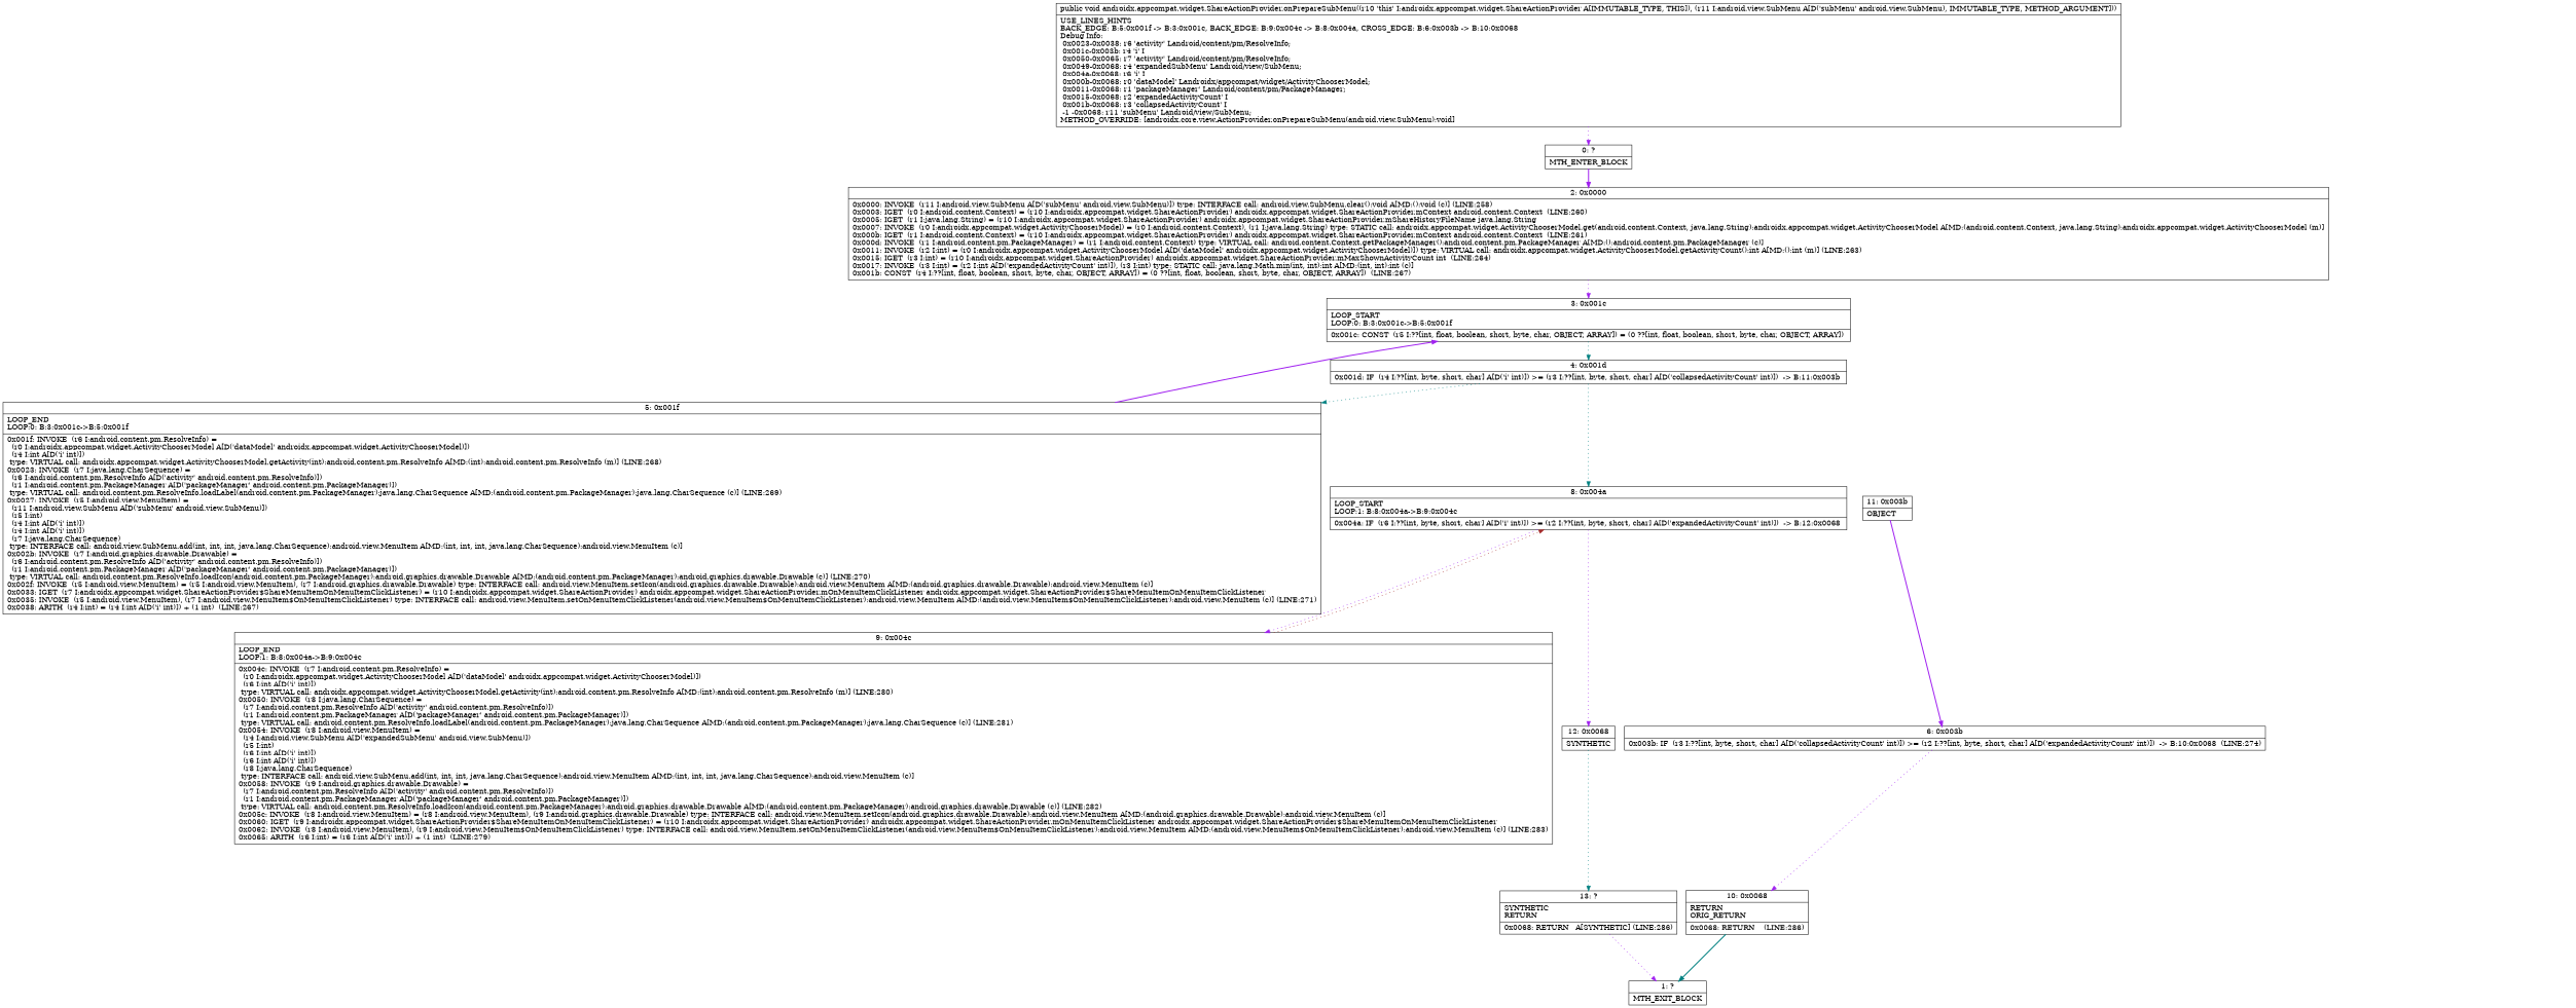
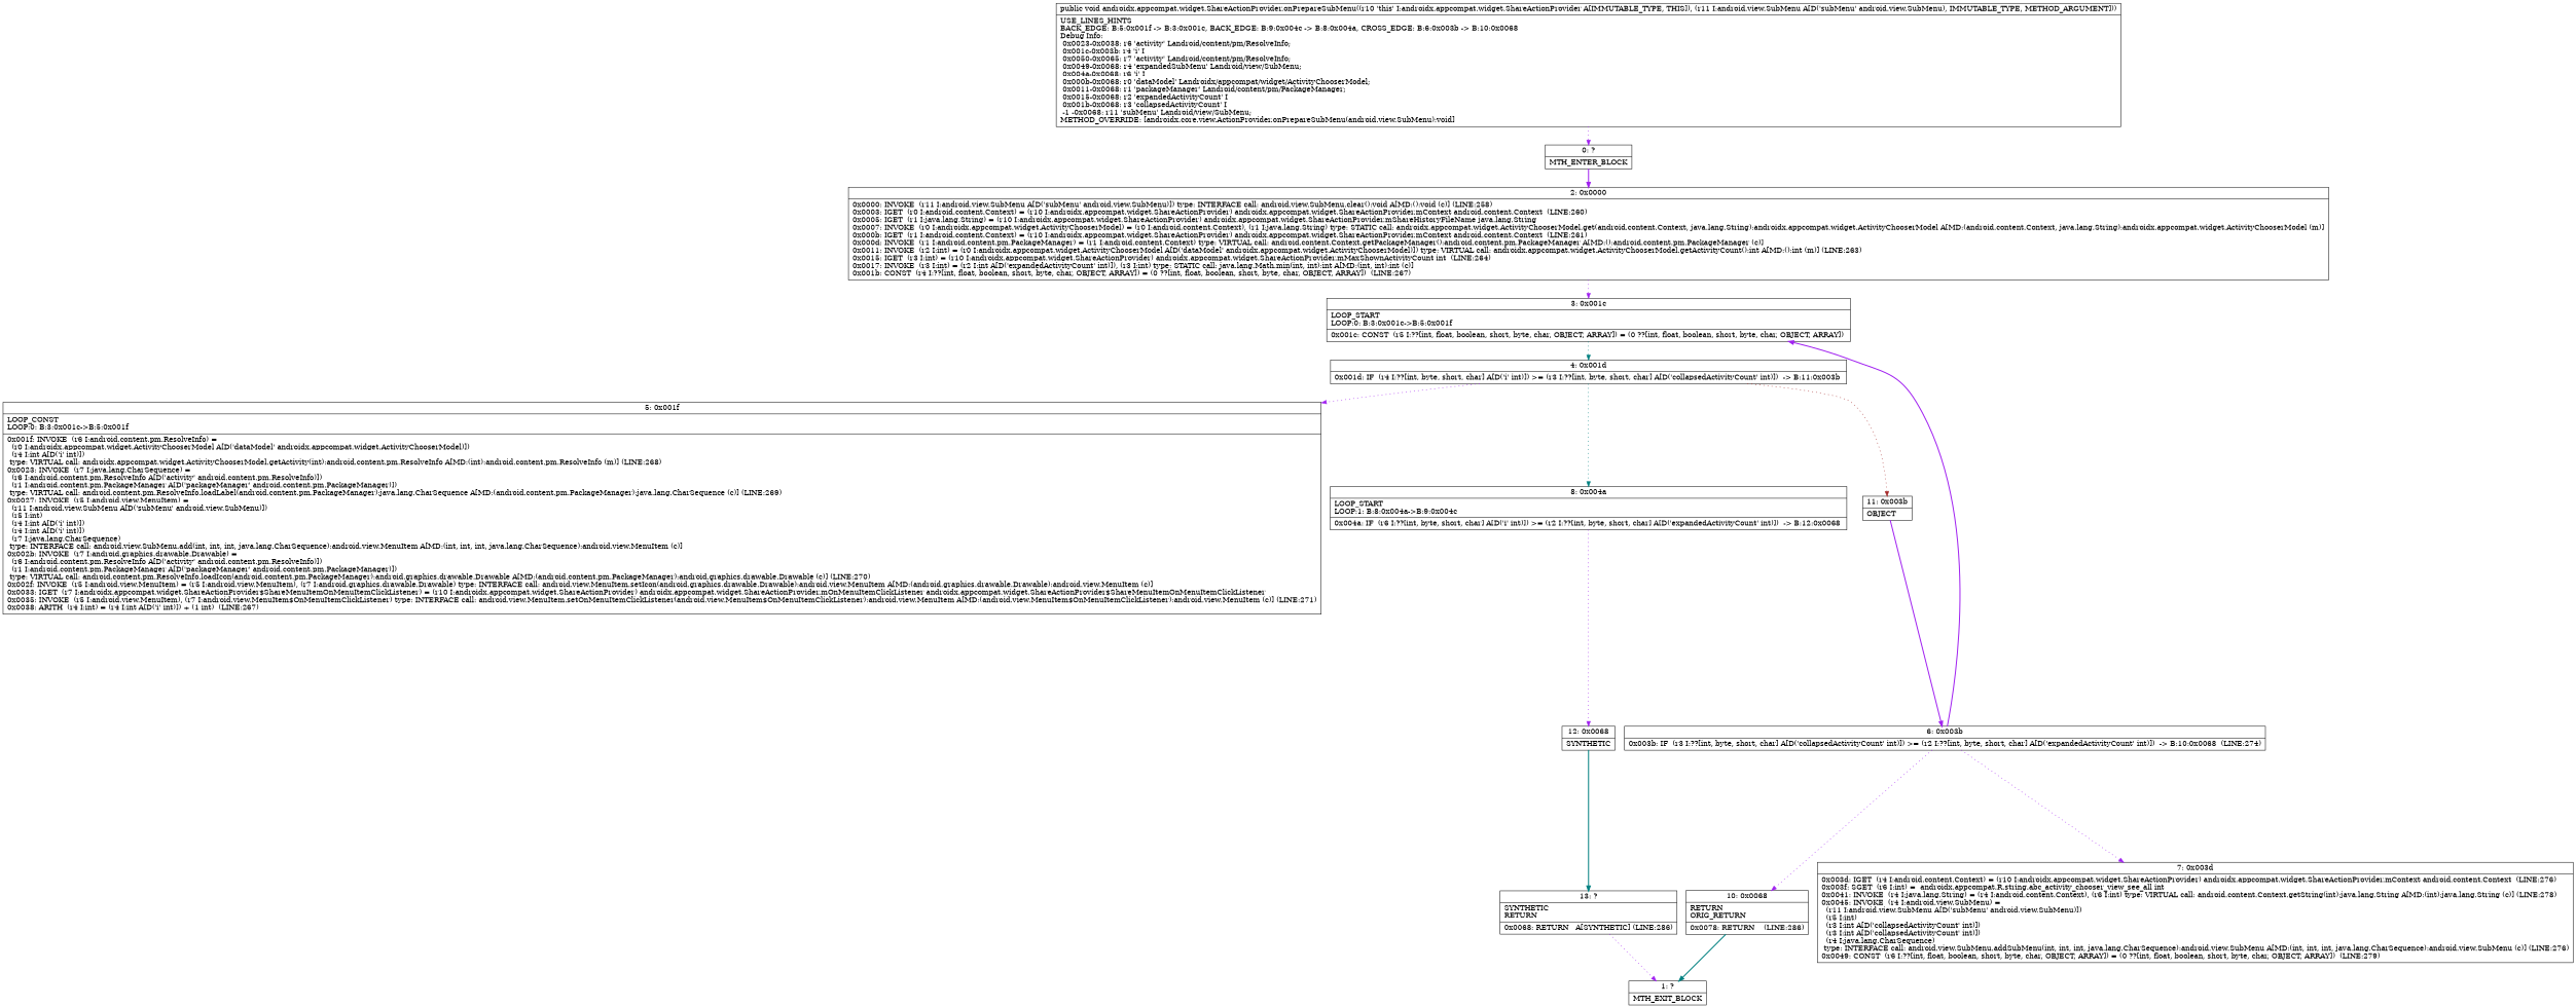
  digraph {
    node [shape=record]
    edge [color=purple style=dotted]
    n1 [label="{0\:\ ?|MTH_ENTER_BLOCK\l}"]
    n2 [label="{2\:\ 0x0000|0x0000: INVOKE  (r11 I:android.view.SubMenu A[D('subMenu' android.view.SubMenu)]) type: INTERFACE call: android.view.SubMenu.clear():void A[MD:():void (c)] (LINE:258)\l0x0003: IGET  (r0 I:android.content.Context) = (r10 I:androidx.appcompat.widget.ShareActionProvider) androidx.appcompat.widget.ShareActionProvider.mContext android.content.Context  (LINE:260)\l0x0005: IGET  (r1 I:java.lang.String) = (r10 I:androidx.appcompat.widget.ShareActionProvider) androidx.appcompat.widget.ShareActionProvider.mShareHistoryFileName java.lang.String \l0x0007: INVOKE  (r0 I:androidx.appcompat.widget.ActivityChooserModel) = (r0 I:android.content.Context), (r1 I:java.lang.String) type: STATIC call: androidx.appcompat.widget.ActivityChooserModel.get(android.content.Context, java.lang.String):androidx.appcompat.widget.ActivityChooserModel A[MD:(android.content.Context, java.lang.String):androidx.appcompat.widget.ActivityChooserModel (m)]\l0x000b: IGET  (r1 I:android.content.Context) = (r10 I:androidx.appcompat.widget.ShareActionProvider) androidx.appcompat.widget.ShareActionProvider.mContext android.content.Context  (LINE:261)\l0x000d: INVOKE  (r1 I:android.content.pm.PackageManager) = (r1 I:android.content.Context) type: VIRTUAL call: android.content.Context.getPackageManager():android.content.pm.PackageManager A[MD:():android.content.pm.PackageManager (c)]\l0x0011: INVOKE  (r2 I:int) = (r0 I:androidx.appcompat.widget.ActivityChooserModel A[D('dataModel' androidx.appcompat.widget.ActivityChooserModel)]) type: VIRTUAL call: androidx.appcompat.widget.ActivityChooserModel.getActivityCount():int A[MD:():int (m)] (LINE:263)\l0x0015: IGET  (r3 I:int) = (r10 I:androidx.appcompat.widget.ShareActionProvider) androidx.appcompat.widget.ShareActionProvider.mMaxShownActivityCount int  (LINE:264)\l0x0017: INVOKE  (r3 I:int) = (r2 I:int A[D('expandedActivityCount' int)]), (r3 I:int) type: STATIC call: java.lang.Math.min(int, int):int A[MD:(int, int):int (c)]\l0x001b: CONST  (r4 I:??[int, float, boolean, short, byte, char, OBJECT, ARRAY]) = (0 ??[int, float, boolean, short, byte, char, OBJECT, ARRAY])  (LINE:267)\l}"]
    n3 [label="{3\:\ 0x001c|LOOP_START\lLOOP:0: B:3:0x001c\-\>B:5:0x001f\l|0x001c: CONST  (r5 I:??[int, float, boolean, short, byte, char, OBJECT, ARRAY]) = (0 ??[int, float, boolean, short, byte, char, OBJECT, ARRAY]) \l}"]
    n4 [label="{4\:\ 0x001d|0x001d: IF  (r4 I:??[int, byte, short, char] A[D('i' int)]) \>= (r3 I:??[int, byte, short, char] A[D('collapsedActivityCount' int)])  \-\> B:11:0x003b \l}"]
-   n5 [label="{5\:\ 0x001f|LOOP_END\lLOOP:0: B:3:0x001c\-\>B:5:0x001f\l|0x001f: INVOKE  (r6 I:android.content.pm.ResolveInfo) = \l  (r0 I:androidx.appcompat.widget.ActivityChooserModel A[D('dataModel' androidx.appcompat.widget.ActivityChooserModel)])\l  (r4 I:int A[D('i' int)])\l type: VIRTUAL call: androidx.appcompat.widget.ActivityChooserModel.getActivity(int):android.content.pm.ResolveInfo A[MD:(int):android.content.pm.ResolveInfo (m)] (LINE:268)\l0x0023: INVOKE  (r7 I:java.lang.CharSequence) = \l  (r6 I:android.content.pm.ResolveInfo A[D('activity' android.content.pm.ResolveInfo)])\l  (r1 I:android.content.pm.PackageManager A[D('packageManager' android.content.pm.PackageManager)])\l type: VIRTUAL call: android.content.pm.ResolveInfo.loadLabel(android.content.pm.PackageManager):java.lang.CharSequence A[MD:(android.content.pm.PackageManager):java.lang.CharSequence (c)] (LINE:269)\l0x0027: INVOKE  (r5 I:android.view.MenuItem) = \l  (r11 I:android.view.SubMenu A[D('subMenu' android.view.SubMenu)])\l  (r5 I:int)\l  (r4 I:int A[D('i' int)])\l  (r4 I:int A[D('i' int)])\l  (r7 I:java.lang.CharSequence)\l type: INTERFACE call: android.view.SubMenu.add(int, int, int, java.lang.CharSequence):android.view.MenuItem A[MD:(int, int, int, java.lang.CharSequence):android.view.MenuItem (c)]\l0x002b: INVOKE  (r7 I:android.graphics.drawable.Drawable) = \l  (r6 I:android.content.pm.ResolveInfo A[D('activity' android.content.pm.ResolveInfo)])\l  (r1 I:android.content.pm.PackageManager A[D('packageManager' android.content.pm.PackageManager)])\l type: VIRTUAL call: android.content.pm.ResolveInfo.loadIcon(android.content.pm.PackageManager):android.graphics.drawable.Drawable A[MD:(android.content.pm.PackageManager):android.graphics.drawable.Drawable (c)] (LINE:270)\l0x002f: INVOKE  (r5 I:android.view.MenuItem) = (r5 I:android.view.MenuItem), (r7 I:android.graphics.drawable.Drawable) type: INTERFACE call: android.view.MenuItem.setIcon(android.graphics.drawable.Drawable):android.view.MenuItem A[MD:(android.graphics.drawable.Drawable):android.view.MenuItem (c)]\l0x0033: IGET  (r7 I:androidx.appcompat.widget.ShareActionProvider$ShareMenuItemOnMenuItemClickListener) = (r10 I:androidx.appcompat.widget.ShareActionProvider) androidx.appcompat.widget.ShareActionProvider.mOnMenuItemClickListener androidx.appcompat.widget.ShareActionProvider$ShareMenuItemOnMenuItemClickListener \l0x0035: INVOKE  (r5 I:android.view.MenuItem), (r7 I:android.view.MenuItem$OnMenuItemClickListener) type: INTERFACE call: android.view.MenuItem.setOnMenuItemClickListener(android.view.MenuItem$OnMenuItemClickListener):android.view.MenuItem A[MD:(android.view.MenuItem$OnMenuItemClickListener):android.view.MenuItem (c)] (LINE:271)\l0x0038: ARITH  (r4 I:int) = (r4 I:int A[D('i' int)]) + (1 int)  (LINE:267)\l}"]
+   n5 [label="{5\:\ 0x001f|LOOP_CONST\lLOOP:0: B:3:0x001c\-\>B:5:0x001f\l|0x001f: INVOKE  (r6 I:android.content.pm.ResolveInfo) = \l  (r0 I:androidx.appcompat.widget.ActivityChooserModel A[D('dataModel' androidx.appcompat.widget.ActivityChooserModel)])\l  (r4 I:int A[D('i' int)])\l type: VIRTUAL call: androidx.appcompat.widget.ActivityChooserModel.getActivity(int):android.content.pm.ResolveInfo A[MD:(int):android.content.pm.ResolveInfo (m)] (LINE:268)\l0x0023: INVOKE  (r7 I:java.lang.CharSequence) = \l  (r6 I:android.content.pm.ResolveInfo A[D('activity' android.content.pm.ResolveInfo)])\l  (r1 I:android.content.pm.PackageManager A[D('packageManager' android.content.pm.PackageManager)])\l type: VIRTUAL call: android.content.pm.ResolveInfo.loadLabel(android.content.pm.PackageManager):java.lang.CharSequence A[MD:(android.content.pm.PackageManager):java.lang.CharSequence (c)] (LINE:269)\l0x0027: INVOKE  (r5 I:android.view.MenuItem) = \l  (r11 I:android.view.SubMenu A[D('subMenu' android.view.SubMenu)])\l  (r5 I:int)\l  (r4 I:int A[D('i' int)])\l  (r4 I:int A[D('i' int)])\l  (r7 I:java.lang.CharSequence)\l type: INTERFACE call: android.view.SubMenu.add(int, int, int, java.lang.CharSequence):android.view.MenuItem A[MD:(int, int, int, java.lang.CharSequence):android.view.MenuItem (c)]\l0x002b: INVOKE  (r7 I:android.graphics.drawable.Drawable) = \l  (r6 I:android.content.pm.ResolveInfo A[D('activity' android.content.pm.ResolveInfo)])\l  (r1 I:android.content.pm.PackageManager A[D('packageManager' android.content.pm.PackageManager)])\l type: VIRTUAL call: android.content.pm.ResolveInfo.loadIcon(android.content.pm.PackageManager):android.graphics.drawable.Drawable A[MD:(android.content.pm.PackageManager):android.graphics.drawable.Drawable (c)] (LINE:270)\l0x002f: INVOKE  (r5 I:android.view.MenuItem) = (r5 I:android.view.MenuItem), (r7 I:android.graphics.drawable.Drawable) type: INTERFACE call: android.view.MenuItem.setIcon(android.graphics.drawable.Drawable):android.view.MenuItem A[MD:(android.graphics.drawable.Drawable):android.view.MenuItem (c)]\l0x0033: IGET  (r7 I:androidx.appcompat.widget.ShareActionProvider$ShareMenuItemOnMenuItemClickListener) = (r10 I:androidx.appcompat.widget.ShareActionProvider) androidx.appcompat.widget.ShareActionProvider.mOnMenuItemClickListener androidx.appcompat.widget.ShareActionProvider$ShareMenuItemOnMenuItemClickListener \l0x0035: INVOKE  (r5 I:android.view.MenuItem), (r7 I:android.view.MenuItem$OnMenuItemClickListener) type: INTERFACE call: android.view.MenuItem.setOnMenuItemClickListener(android.view.MenuItem$OnMenuItemClickListener):android.view.MenuItem A[MD:(android.view.MenuItem$OnMenuItemClickListener):android.view.MenuItem (c)] (LINE:271)\l0x0038: ARITH  (r4 I:int) = (r4 I:int A[D('i' int)]) + (1 int)  (LINE:267)\l}"]
    n6 [label="{11\:\ 0x003b|OBJECT\l}"]
    n7 [label="{8\:\ 0x004a|LOOP_START\lLOOP:1: B:8:0x004a\-\>B:9:0x004c\l|0x004a: IF  (r6 I:??[int, byte, short, char] A[D('i' int)]) \>= (r2 I:??[int, byte, short, char] A[D('expandedActivityCount' int)])  \-\> B:12:0x0068 \l}"]
    n8 [label="{6\:\ 0x003b|0x003b: IF  (r3 I:??[int, byte, short, char] A[D('collapsedActivityCount' int)]) \>= (r2 I:??[int, byte, short, char] A[D('expandedActivityCount' int)])  \-\> B:10:0x0068  (LINE:274)\l}"]
-   n10 [label="{10\:\ 0x0068|RETURN\lORIG_RETURN\l|0x0068: RETURN    (LINE:286)\l}"]
+   n9 [label="{7\:\ 0x003d|0x003d: IGET  (r4 I:android.content.Context) = (r10 I:androidx.appcompat.widget.ShareActionProvider) androidx.appcompat.widget.ShareActionProvider.mContext android.content.Context  (LINE:276)\l0x003f: SGET  (r6 I:int) =  androidx.appcompat.R.string.abc_activity_chooser_view_see_all int \l0x0041: INVOKE  (r4 I:java.lang.String) = (r4 I:android.content.Context), (r6 I:int) type: VIRTUAL call: android.content.Context.getString(int):java.lang.String A[MD:(int):java.lang.String (c)] (LINE:278)\l0x0045: INVOKE  (r4 I:android.view.SubMenu) = \l  (r11 I:android.view.SubMenu A[D('subMenu' android.view.SubMenu)])\l  (r5 I:int)\l  (r3 I:int A[D('collapsedActivityCount' int)])\l  (r3 I:int A[D('collapsedActivityCount' int)])\l  (r4 I:java.lang.CharSequence)\l type: INTERFACE call: android.view.SubMenu.addSubMenu(int, int, int, java.lang.CharSequence):android.view.SubMenu A[MD:(int, int, int, java.lang.CharSequence):android.view.SubMenu (c)] (LINE:276)\l0x0049: CONST  (r6 I:??[int, float, boolean, short, byte, char, OBJECT, ARRAY]) = (0 ??[int, float, boolean, short, byte, char, OBJECT, ARRAY])  (LINE:279)\l}"]
+   n10 [label="{10\:\ 0x0068|RETURN\lORIG_RETURN\l|0x0078: RETURN    (LINE:286)\l}"]
    n11 [label="{1\:\ ?|MTH_EXIT_BLOCK\l}"]
-   n12 [label="{9\:\ 0x004c|LOOP_END\lLOOP:1: B:8:0x004a\-\>B:9:0x004c\l|0x004c: INVOKE  (r7 I:android.content.pm.ResolveInfo) = \l  (r0 I:androidx.appcompat.widget.ActivityChooserModel A[D('dataModel' androidx.appcompat.widget.ActivityChooserModel)])\l  (r6 I:int A[D('i' int)])\l type: VIRTUAL call: androidx.appcompat.widget.ActivityChooserModel.getActivity(int):android.content.pm.ResolveInfo A[MD:(int):android.content.pm.ResolveInfo (m)] (LINE:280)\l0x0050: INVOKE  (r8 I:java.lang.CharSequence) = \l  (r7 I:android.content.pm.ResolveInfo A[D('activity' android.content.pm.ResolveInfo)])\l  (r1 I:android.content.pm.PackageManager A[D('packageManager' android.content.pm.PackageManager)])\l type: VIRTUAL call: android.content.pm.ResolveInfo.loadLabel(android.content.pm.PackageManager):java.lang.CharSequence A[MD:(android.content.pm.PackageManager):java.lang.CharSequence (c)] (LINE:281)\l0x0054: INVOKE  (r8 I:android.view.MenuItem) = \l  (r4 I:android.view.SubMenu A[D('expandedSubMenu' android.view.SubMenu)])\l  (r5 I:int)\l  (r6 I:int A[D('i' int)])\l  (r6 I:int A[D('i' int)])\l  (r8 I:java.lang.CharSequence)\l type: INTERFACE call: android.view.SubMenu.add(int, int, int, java.lang.CharSequence):android.view.MenuItem A[MD:(int, int, int, java.lang.CharSequence):android.view.MenuItem (c)]\l0x0058: INVOKE  (r9 I:android.graphics.drawable.Drawable) = \l  (r7 I:android.content.pm.ResolveInfo A[D('activity' android.content.pm.ResolveInfo)])\l  (r1 I:android.content.pm.PackageManager A[D('packageManager' android.content.pm.PackageManager)])\l type: VIRTUAL call: android.content.pm.ResolveInfo.loadIcon(android.content.pm.PackageManager):android.graphics.drawable.Drawable A[MD:(android.content.pm.PackageManager):android.graphics.drawable.Drawable (c)] (LINE:282)\l0x005c: INVOKE  (r8 I:android.view.MenuItem) = (r8 I:android.view.MenuItem), (r9 I:android.graphics.drawable.Drawable) type: INTERFACE call: android.view.MenuItem.setIcon(android.graphics.drawable.Drawable):android.view.MenuItem A[MD:(android.graphics.drawable.Drawable):android.view.MenuItem (c)]\l0x0060: IGET  (r9 I:androidx.appcompat.widget.ShareActionProvider$ShareMenuItemOnMenuItemClickListener) = (r10 I:androidx.appcompat.widget.ShareActionProvider) androidx.appcompat.widget.ShareActionProvider.mOnMenuItemClickListener androidx.appcompat.widget.ShareActionProvider$ShareMenuItemOnMenuItemClickListener \l0x0062: INVOKE  (r8 I:android.view.MenuItem), (r9 I:android.view.MenuItem$OnMenuItemClickListener) type: INTERFACE call: android.view.MenuItem.setOnMenuItemClickListener(android.view.MenuItem$OnMenuItemClickListener):android.view.MenuItem A[MD:(android.view.MenuItem$OnMenuItemClickListener):android.view.MenuItem (c)] (LINE:283)\l0x0065: ARITH  (r6 I:int) = (r6 I:int A[D('i' int)]) + (1 int)  (LINE:279)\l}"]
    n13 [label="{12\:\ 0x0068|SYNTHETIC\l}"]
    n14 [label="{13\:\ ?|SYNTHETIC\lRETURN\l|0x0068: RETURN   A[SYNTHETIC] (LINE:286)\l}"]
    n15 [label="{public void androidx.appcompat.widget.ShareActionProvider.onPrepareSubMenu((r10 'this' I:androidx.appcompat.widget.ShareActionProvider A[IMMUTABLE_TYPE, THIS]), (r11 I:android.view.SubMenu A[D('subMenu' android.view.SubMenu), IMMUTABLE_TYPE, METHOD_ARGUMENT]))  | USE_LINES_HINTS\lBACK_EDGE: B:5:0x001f \-\> B:3:0x001c, BACK_EDGE: B:9:0x004c \-\> B:8:0x004a, CROSS_EDGE: B:6:0x003b \-\> B:10:0x0068\lDebug Info:\l  0x0023\-0x0038: r6 'activity' Landroid\/content\/pm\/ResolveInfo;\l  0x001c\-0x003b: r4 'i' I\l  0x0050\-0x0065: r7 'activity' Landroid\/content\/pm\/ResolveInfo;\l  0x0049\-0x0068: r4 'expandedSubMenu' Landroid\/view\/SubMenu;\l  0x004a\-0x0068: r6 'i' I\l  0x000b\-0x0068: r0 'dataModel' Landroidx\/appcompat\/widget\/ActivityChooserModel;\l  0x0011\-0x0068: r1 'packageManager' Landroid\/content\/pm\/PackageManager;\l  0x0015\-0x0068: r2 'expandedActivityCount' I\l  0x001b\-0x0068: r3 'collapsedActivityCount' I\l  \-1 \-0x0068: r11 'subMenu' Landroid\/view\/SubMenu;\lMETHOD_OVERRIDE: [androidx.core.view.ActionProvider.onPrepareSubMenu(android.view.SubMenu):void]\l}"]
    n1 -> n2 [style=bold]
    n2 -> n3
    n3 -> n4 [color=teal]
-   n4 -> n5 [color=teal]
+   n4 -> n5
+   n4 -> n6 [color=brown]
    n4 -> n7 [color=teal]
-   n5 -> n3 [style=bold]
+   n8 -> n3 [style=bold]
    n6 -> n8 [style=bold]
-   n7 -> n12
    n7 -> n13
+   n8 -> n9
    n8 -> n10
    n10 -> n11 [color=teal style=bold]
-   n12 -> n7 [color=brown]
-   n13 -> n14 [color=teal]
+   n13 -> n14 [color=teal style=bold]
    n14 -> n11
    n15 -> n1
  }
